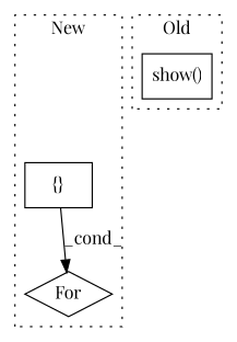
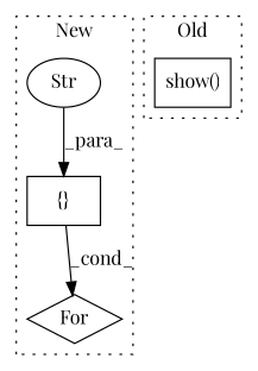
  digraph {
    fontname="Playfair Display"
    node [shape=box fontname="Playfair Display"]
    edge [fontname="Playfair Display"]
    n1 [a=107 l="4,10" label=For s="2345,2473" shape=diamond]
    n2 [a=59 l="1,0" label="{}" s="2360,2472"]
+   n3 [a=66 l=20 label=Str s=2430 shape=ellipse]
    n4 [a=75 l=10 label="show()" s=1326]
    subgraph cluster_1 {
      label=New
      style=dotted
      n1
      n2
+     n3
    }
    subgraph cluster_2 {
      label=Old
      style=dotted
      n4
    }
    n2 -> n1 [label=_cond_]
+   n3 -> n2 [label=_para_]
  }
